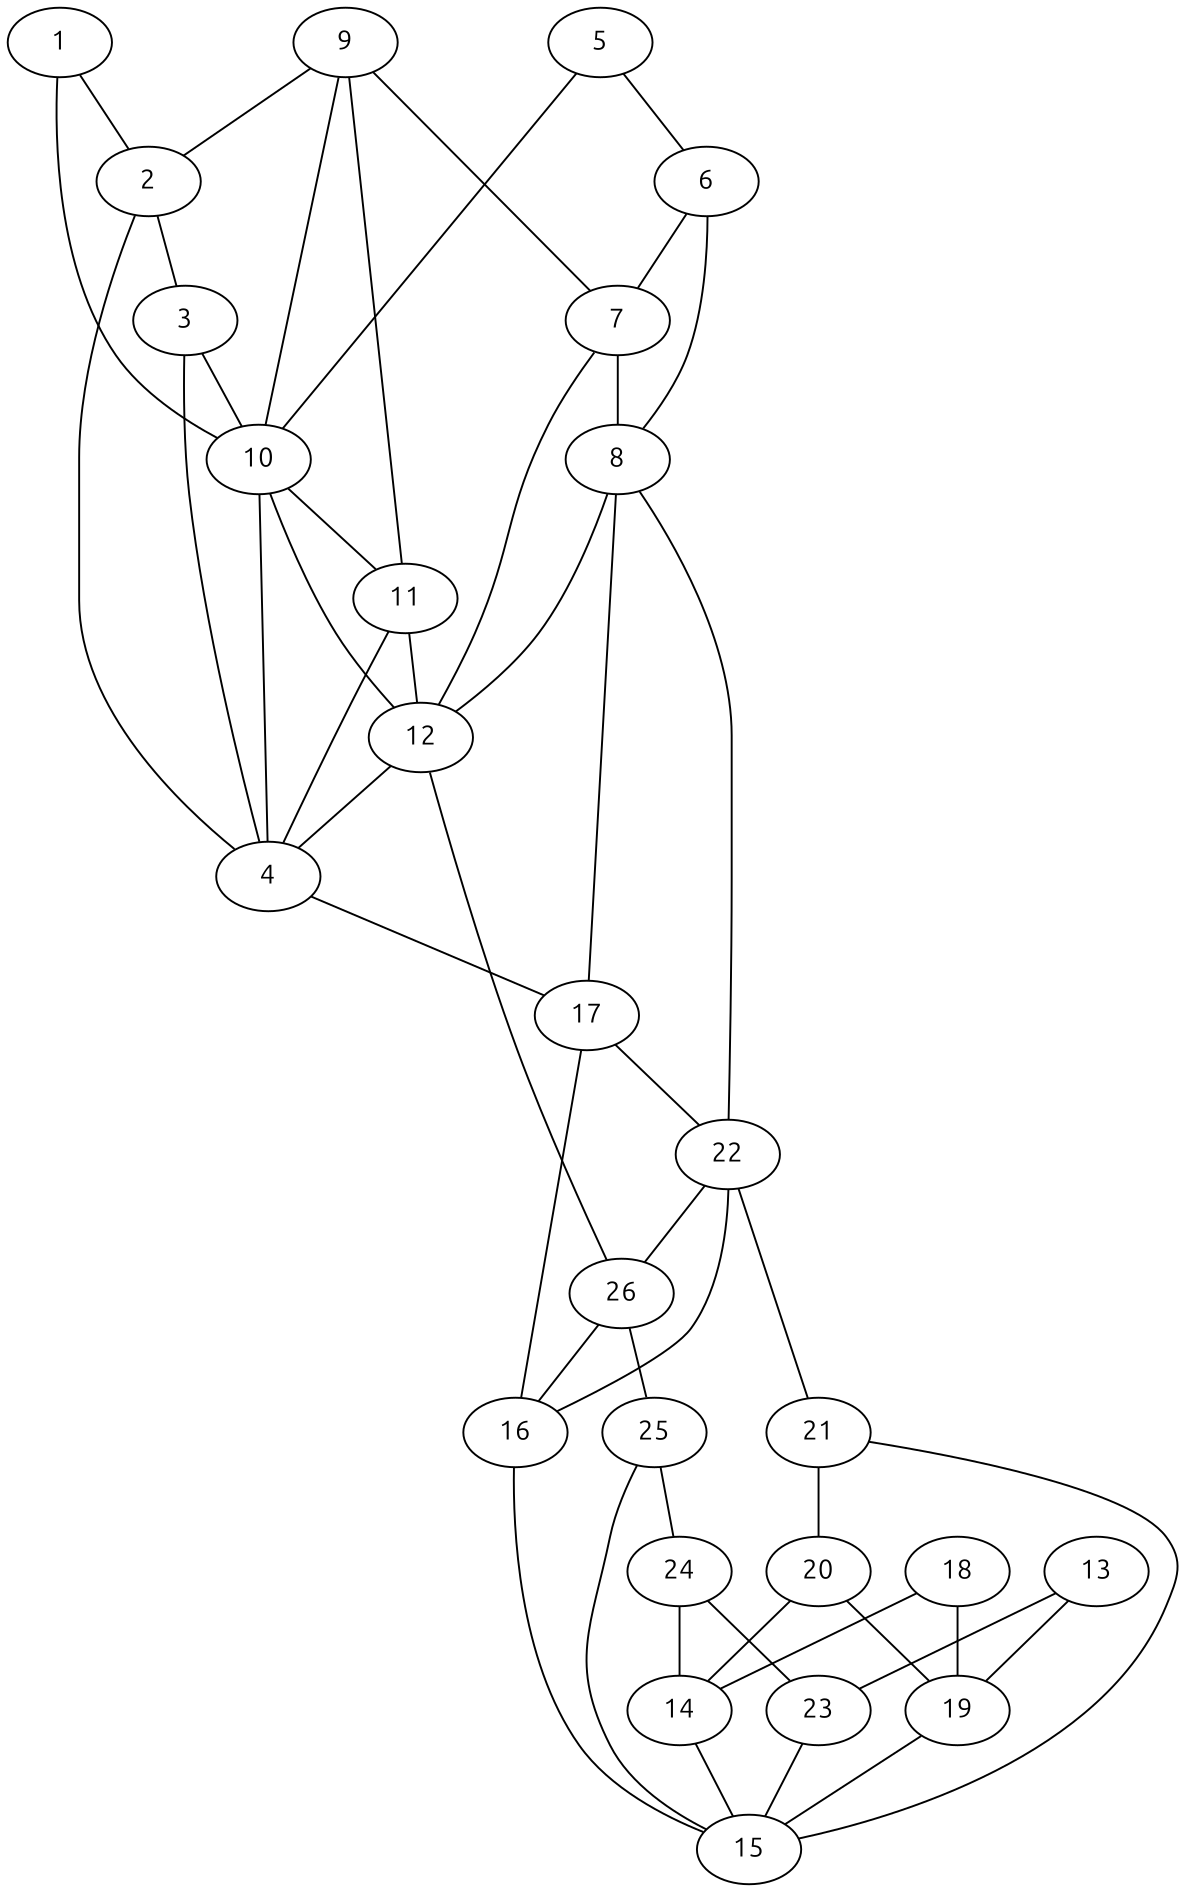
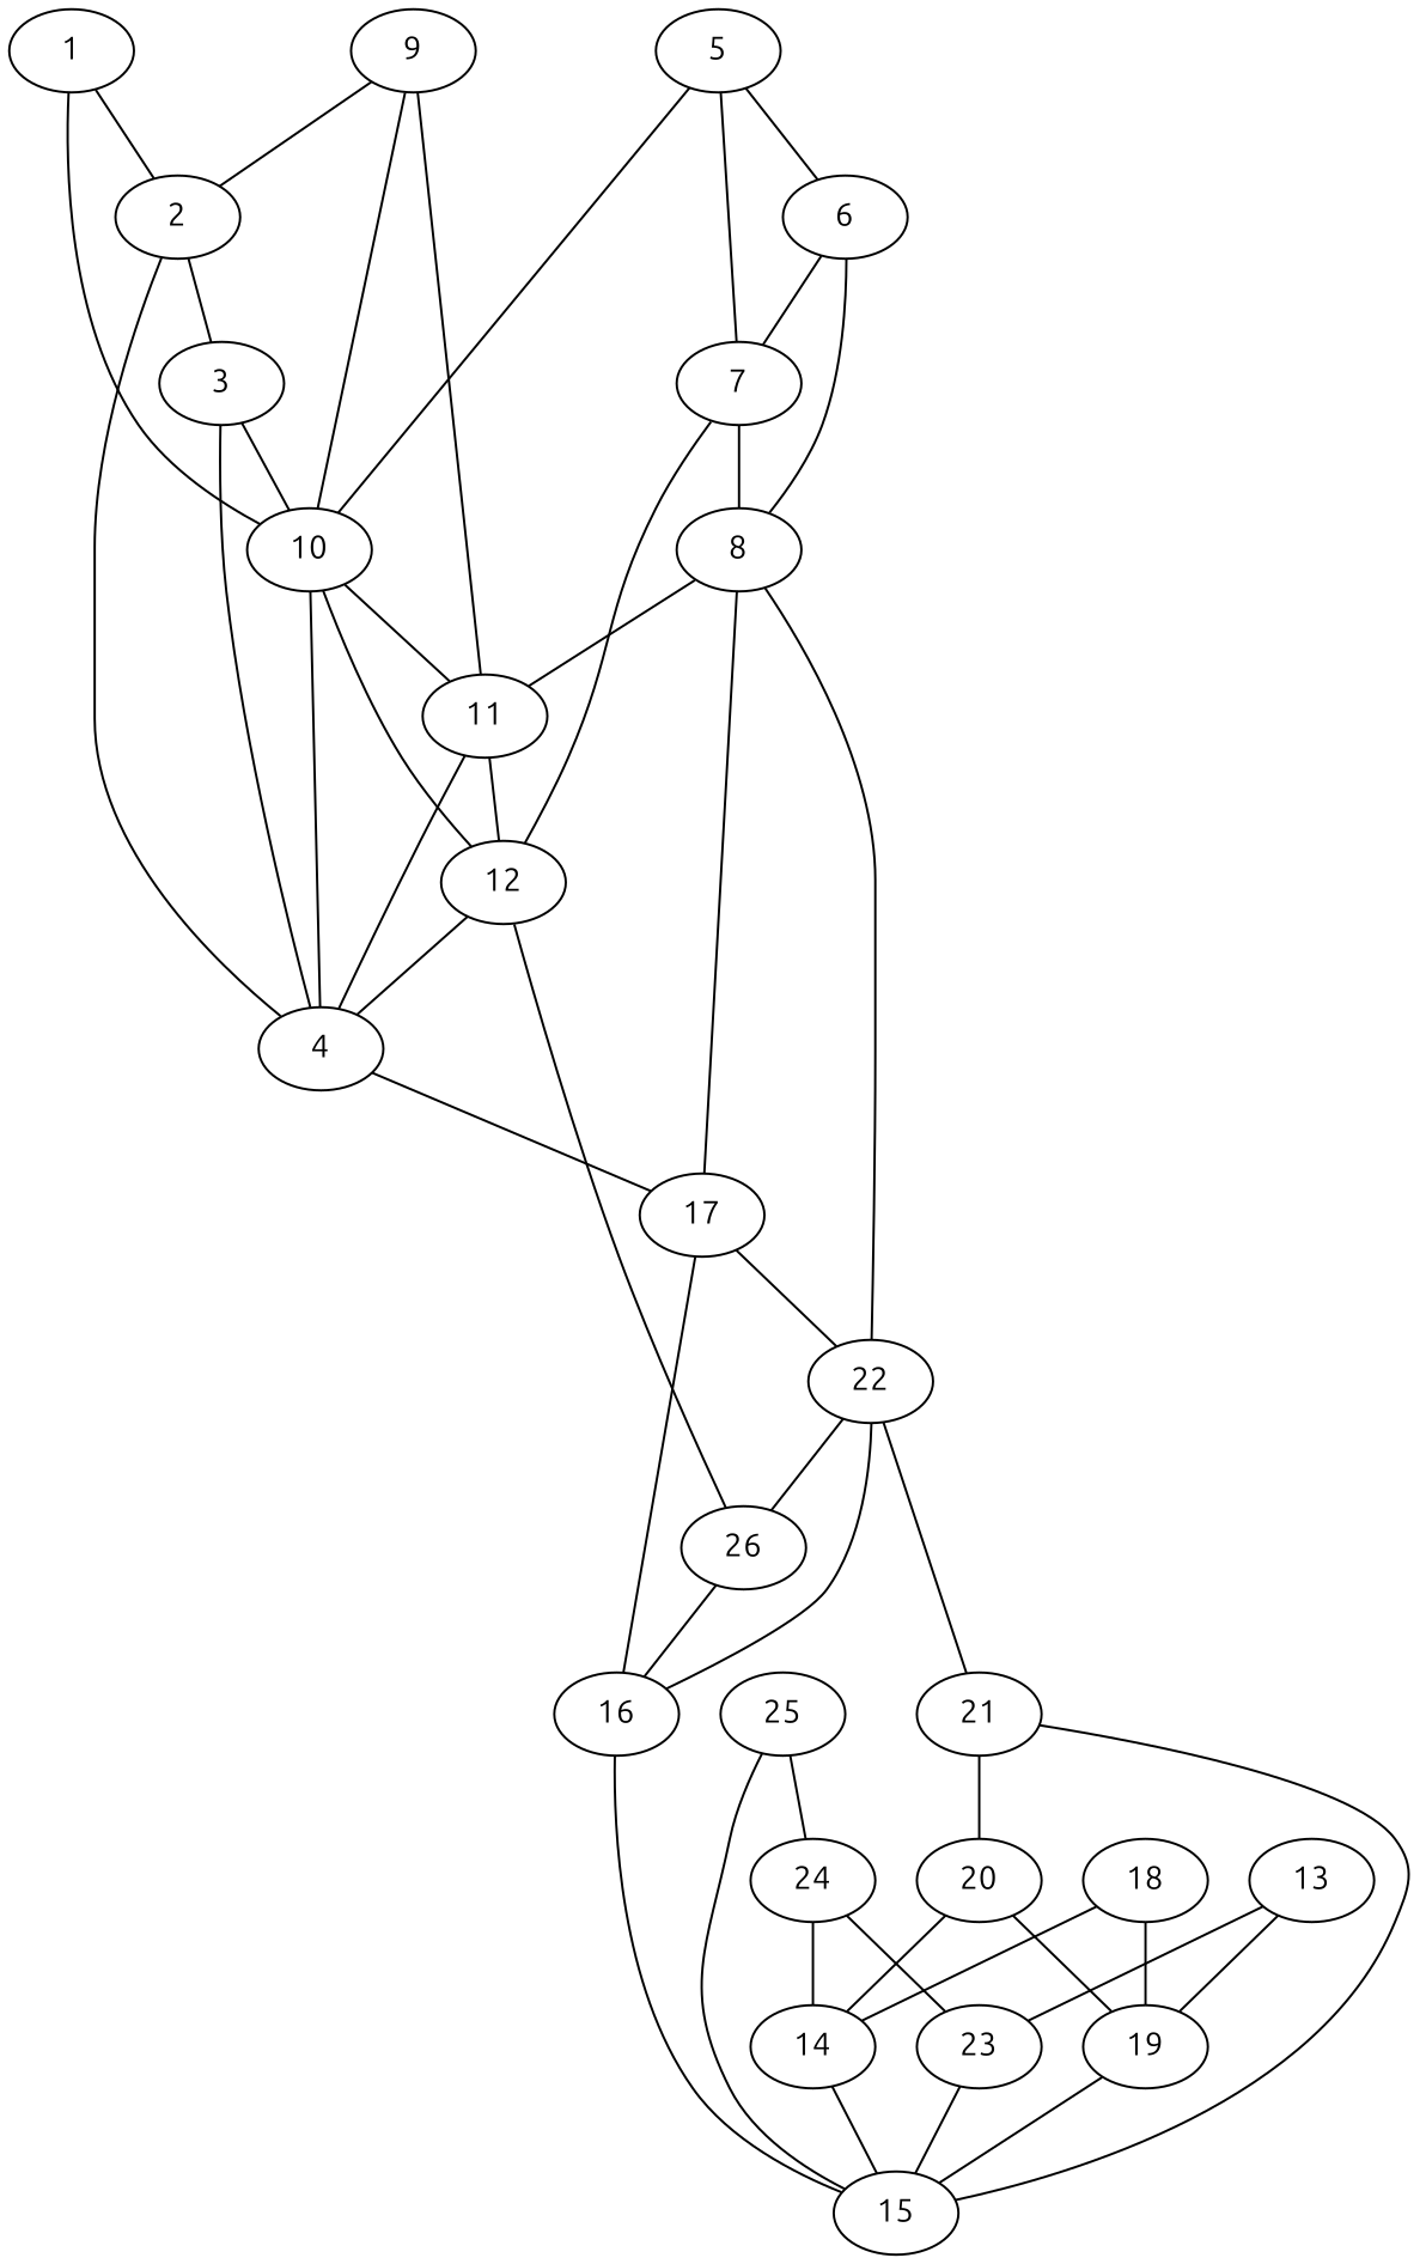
  graph {
    fontname=Ubuntu
    node [aaLength=5 fontname=Ubuntu sequence=FDGVADYLQTY type=1]
    edge [distance0=11.0 fontname=Ubuntu frequency=1 type0=3]
    1 [aaLength=11 type=0]
    2 [aaLength=7 sequence=KSEAQAL type=0]
    10 [aaLength=6 sequence=KSEAQA type=0]
    3 [aaLength=3 sequence=ASK type=0]
    4 [aaLength=4 sequence=LADV type=0]
    11 [aaLength=3 sequence=ASK type=0]
    17 [sequence=GGDIF]
    12 [aaLength=4 sequence=LADV type=0]
    22 [sequence=GGDIF]
    16 [sequence=WREAD]
    26 [sequence=GGDIF]
    21 [sequence=WREAD]
    15 [sequence=RILYS]
    5 [aaLength=11 type=0]
    7 [aaLength=3 sequence=ASK type=0]
    6 [aaLength=7 sequence=KSEAQAL type=0]
    8 [aaLength=4 sequence=LADV type=0]
    25 [sequence=WREAD]
    20 [sequence=RILYS]
    9 [aaLength=11 type=0]
    24 [sequence=RILYS]
    13 [aaLength=4 sequence=TKIR]
    19 [aaLength=4 sequence=IYKT]
    23 [aaLength=4 sequence=IYKT]
    14 [aaLength=4 sequence=IYKT]
    18 [aaLength=4 sequence=TKIR]
    1 -- 2 [distance0=25.22175 type0=1]
    1 -- 10 [distance0=27.10794 type0=2]
    2 -- 3 [distance0=11.99334 distance1=3.0 frequency=2 type0=1 type1=4]
    2 -- 4 [distance0=17.95714]
    10 -- 11 [distance0=13.44666 distance1=4.0 frequency=2 type0=2 type1=4]
    3 -- 10 [distance0=17.20485]
    3 -- 4 [distance0=10.14858 distance1=2.0 frequency=2 type0=1 type1=4]
    4 -- 10 [distance0=15.98438]
    4 -- 11 [distance0=14.76304 type0=2]
    4 -- 17 [distance0=6.0 type0=4]
    11 -- 12 [distance0=9.469075 distance1=2.0 frequency=2 type0=1 type1=4]
    17 -- 22 [distance0=0.0 type0=1]
    17 -- 16 [distance0=19.0 distance1=14.0 frequency=2 type1=4]
    12 -- 10 [distance0=20.03652]
    12 -- 4 [distance0=18.8052 type0=2]
    12 -- 26 [distance0=6.0 type0=4]
    22 -- 16 [distance0=19.0]
    22 -- 26 [distance0=0.0 type0=2]
    22 -- 21 [distance0=14.0 type0=4]
    16 -- 15 [distance0=16.0 distance1=11.0 frequency=2 type1=4]
    26 -- 16 [distance0=19.0]
-   26 -- 25 [distance0=14.0 type0=4]
    21 -- 15 [distance0=16.0]
    21 -- 20 [type0=4]
    5 -- 10 [distance0=30.09891 type0=2]
-   9 -- 7 [distance0=31.12603]
+   5 -- 7 [distance0=31.12603]
    5 -- 6 [distance0=24.99452 distance1=9.0 frequency=2 type0=1 type1=4]
    7 -- 12 [distance0=29.68952]
    7 -- 8 [distance0=9.651845 distance1=2.0 frequency=2 type0=1 type1=4]
    6 -- 7 [distance0=12.15039 distance1=3.0 frequency=2 type0=1 type1=4]
    6 -- 8 [distance0=18.06439 type0=2]
    8 -- 17 [distance0=0.0 type0=1]
-   8 -- 12 [distance0=35.18671]
+   8 -- 11 [distance0=35.18671]
    8 -- 22 [distance0=6.0 type0=4]
    25 -- 15 [distance0=16.0]
    25 -- 24 [type0=4]
    20 -- 19 [distance0=4.0 type0=4]
    20 -- 14 [distance0=9.0]
    9 -- 2 [distance0=28.64798 type0=2]
    9 -- 10 [distance0=26.35288 distance1=9.0 frequency=2 type0=1 type1=4]
    9 -- 11 [distance0=31.30128]
    24 -- 23 [distance0=4.0 type0=4]
    24 -- 14 [distance0=9.0]
    13 -- 19
    13 -- 23 [type0=2]
    19 -- 15 [distance0=9.0]
    23 -- 15 [distance0=9.0]
    14 -- 15 [distance0=9.0]
    18 -- 19
    18 -- 14 [type0=2]
  }
